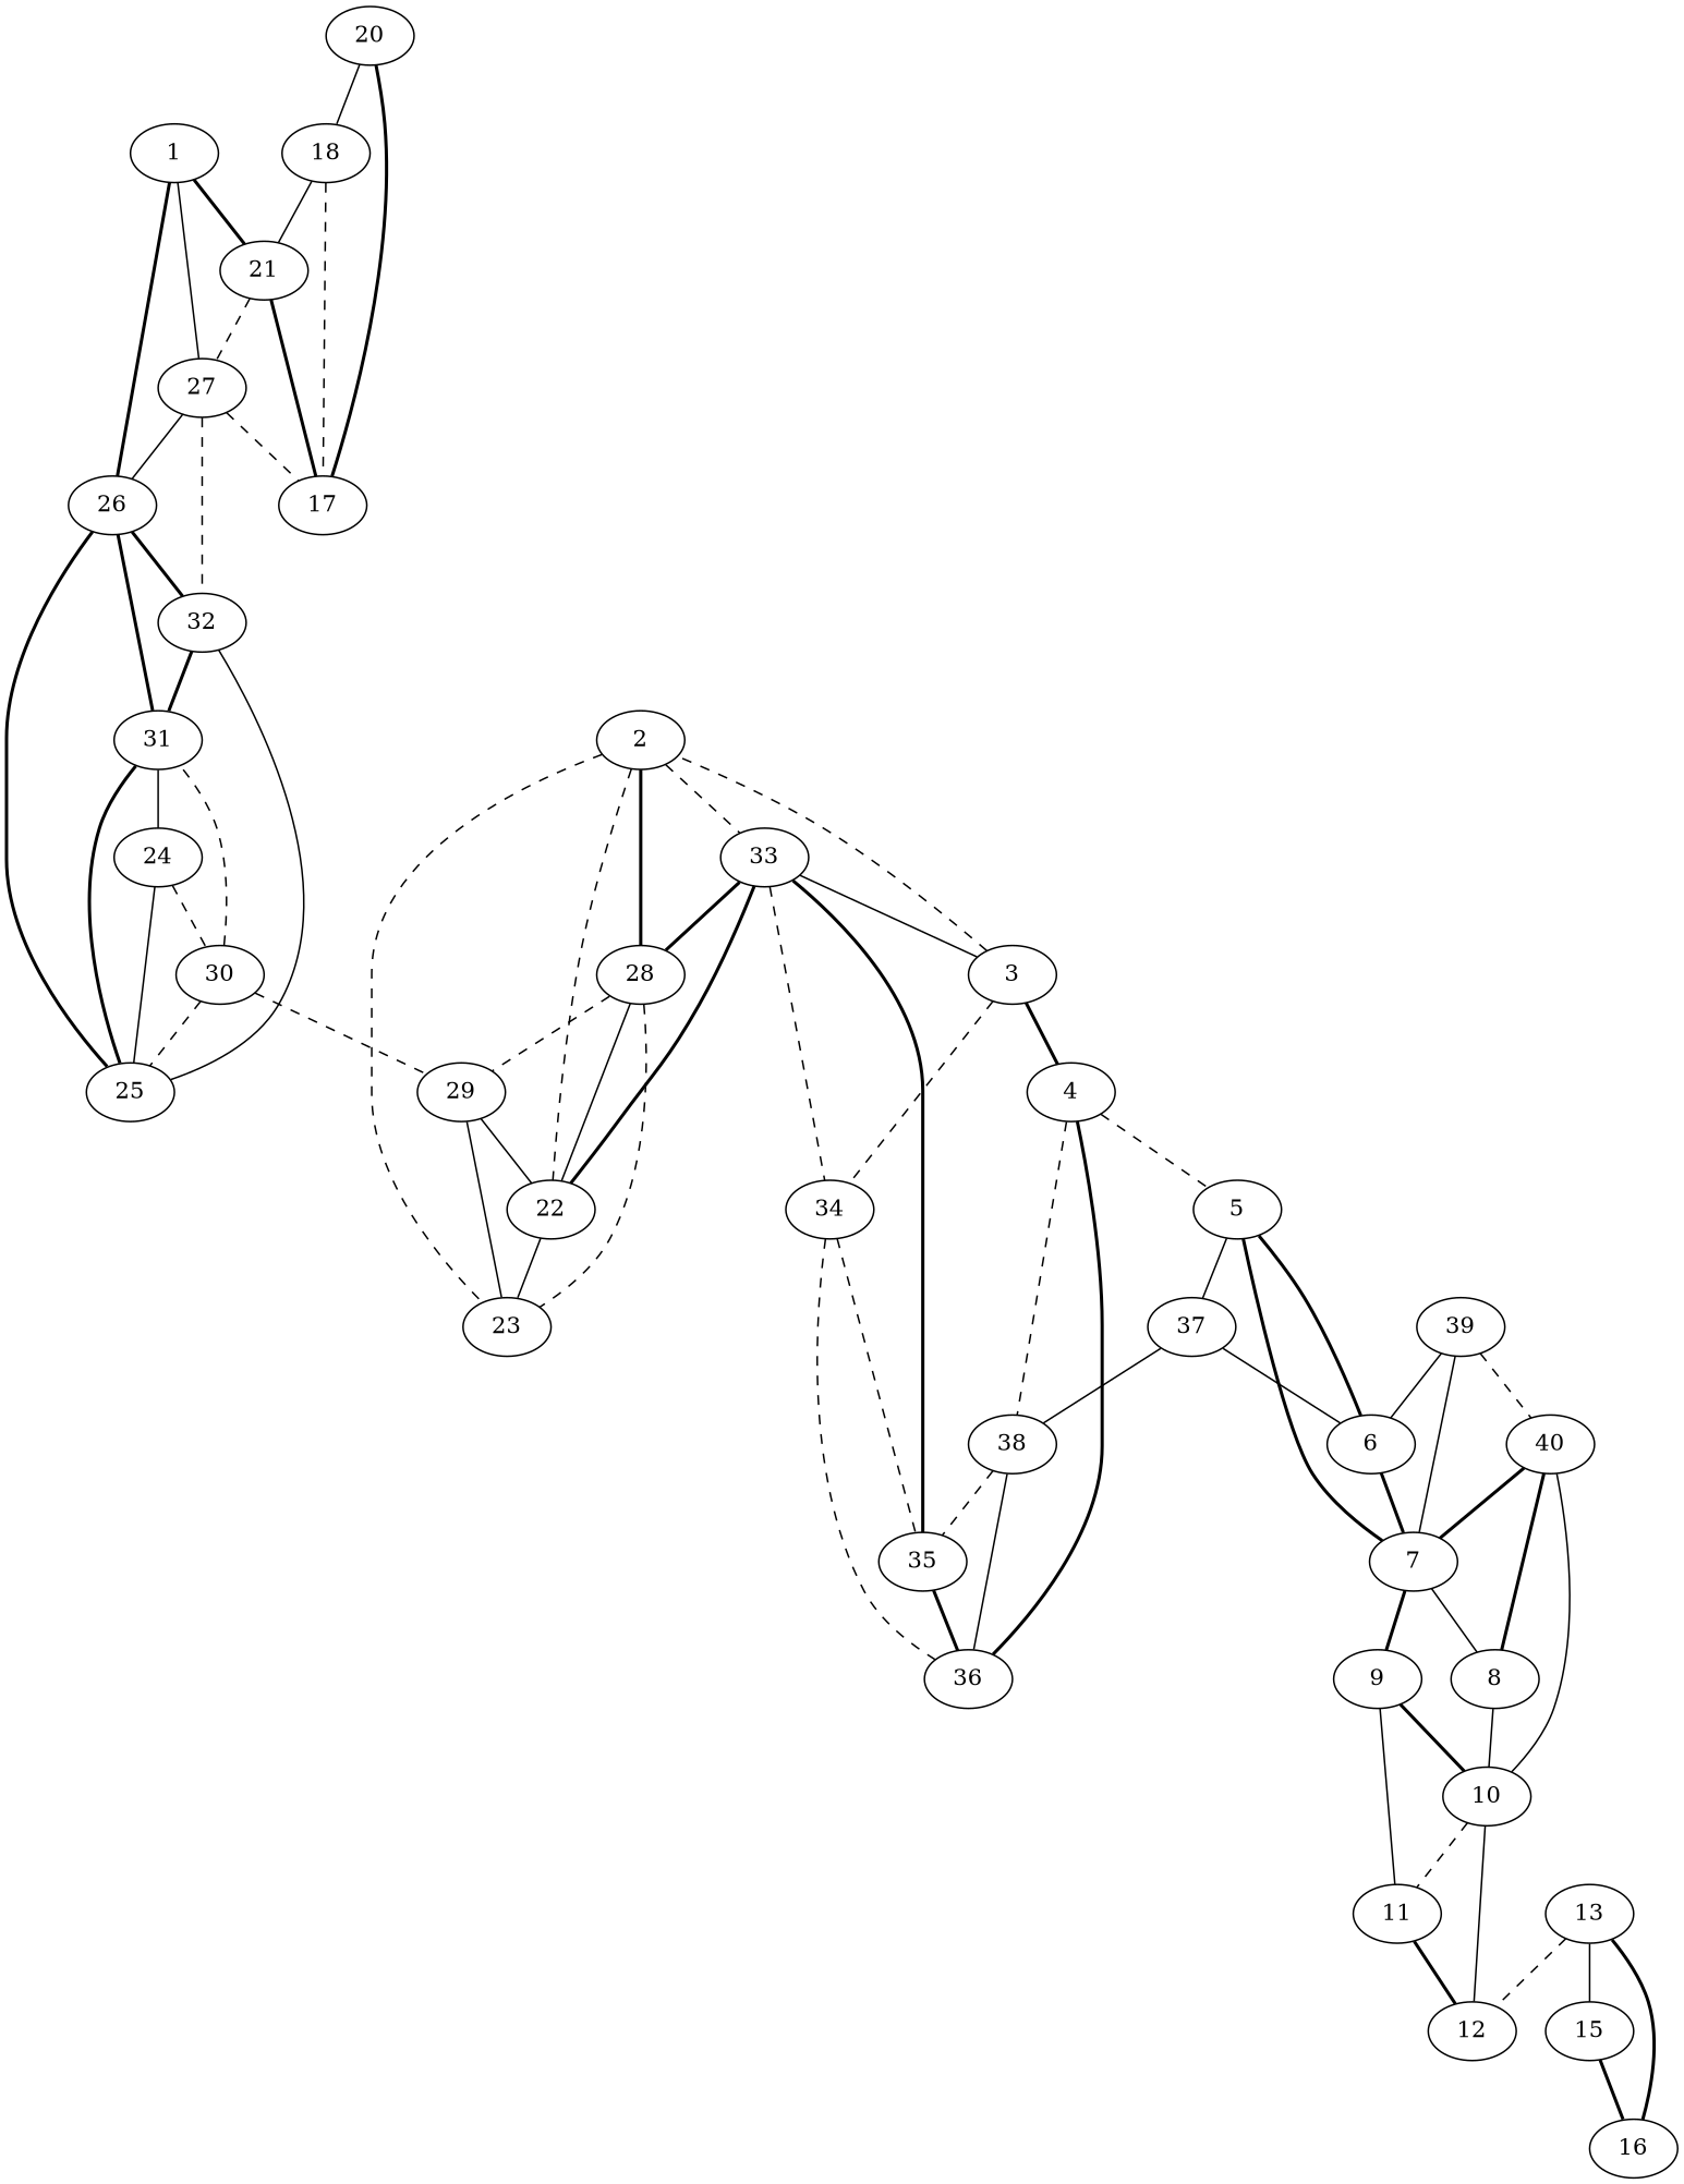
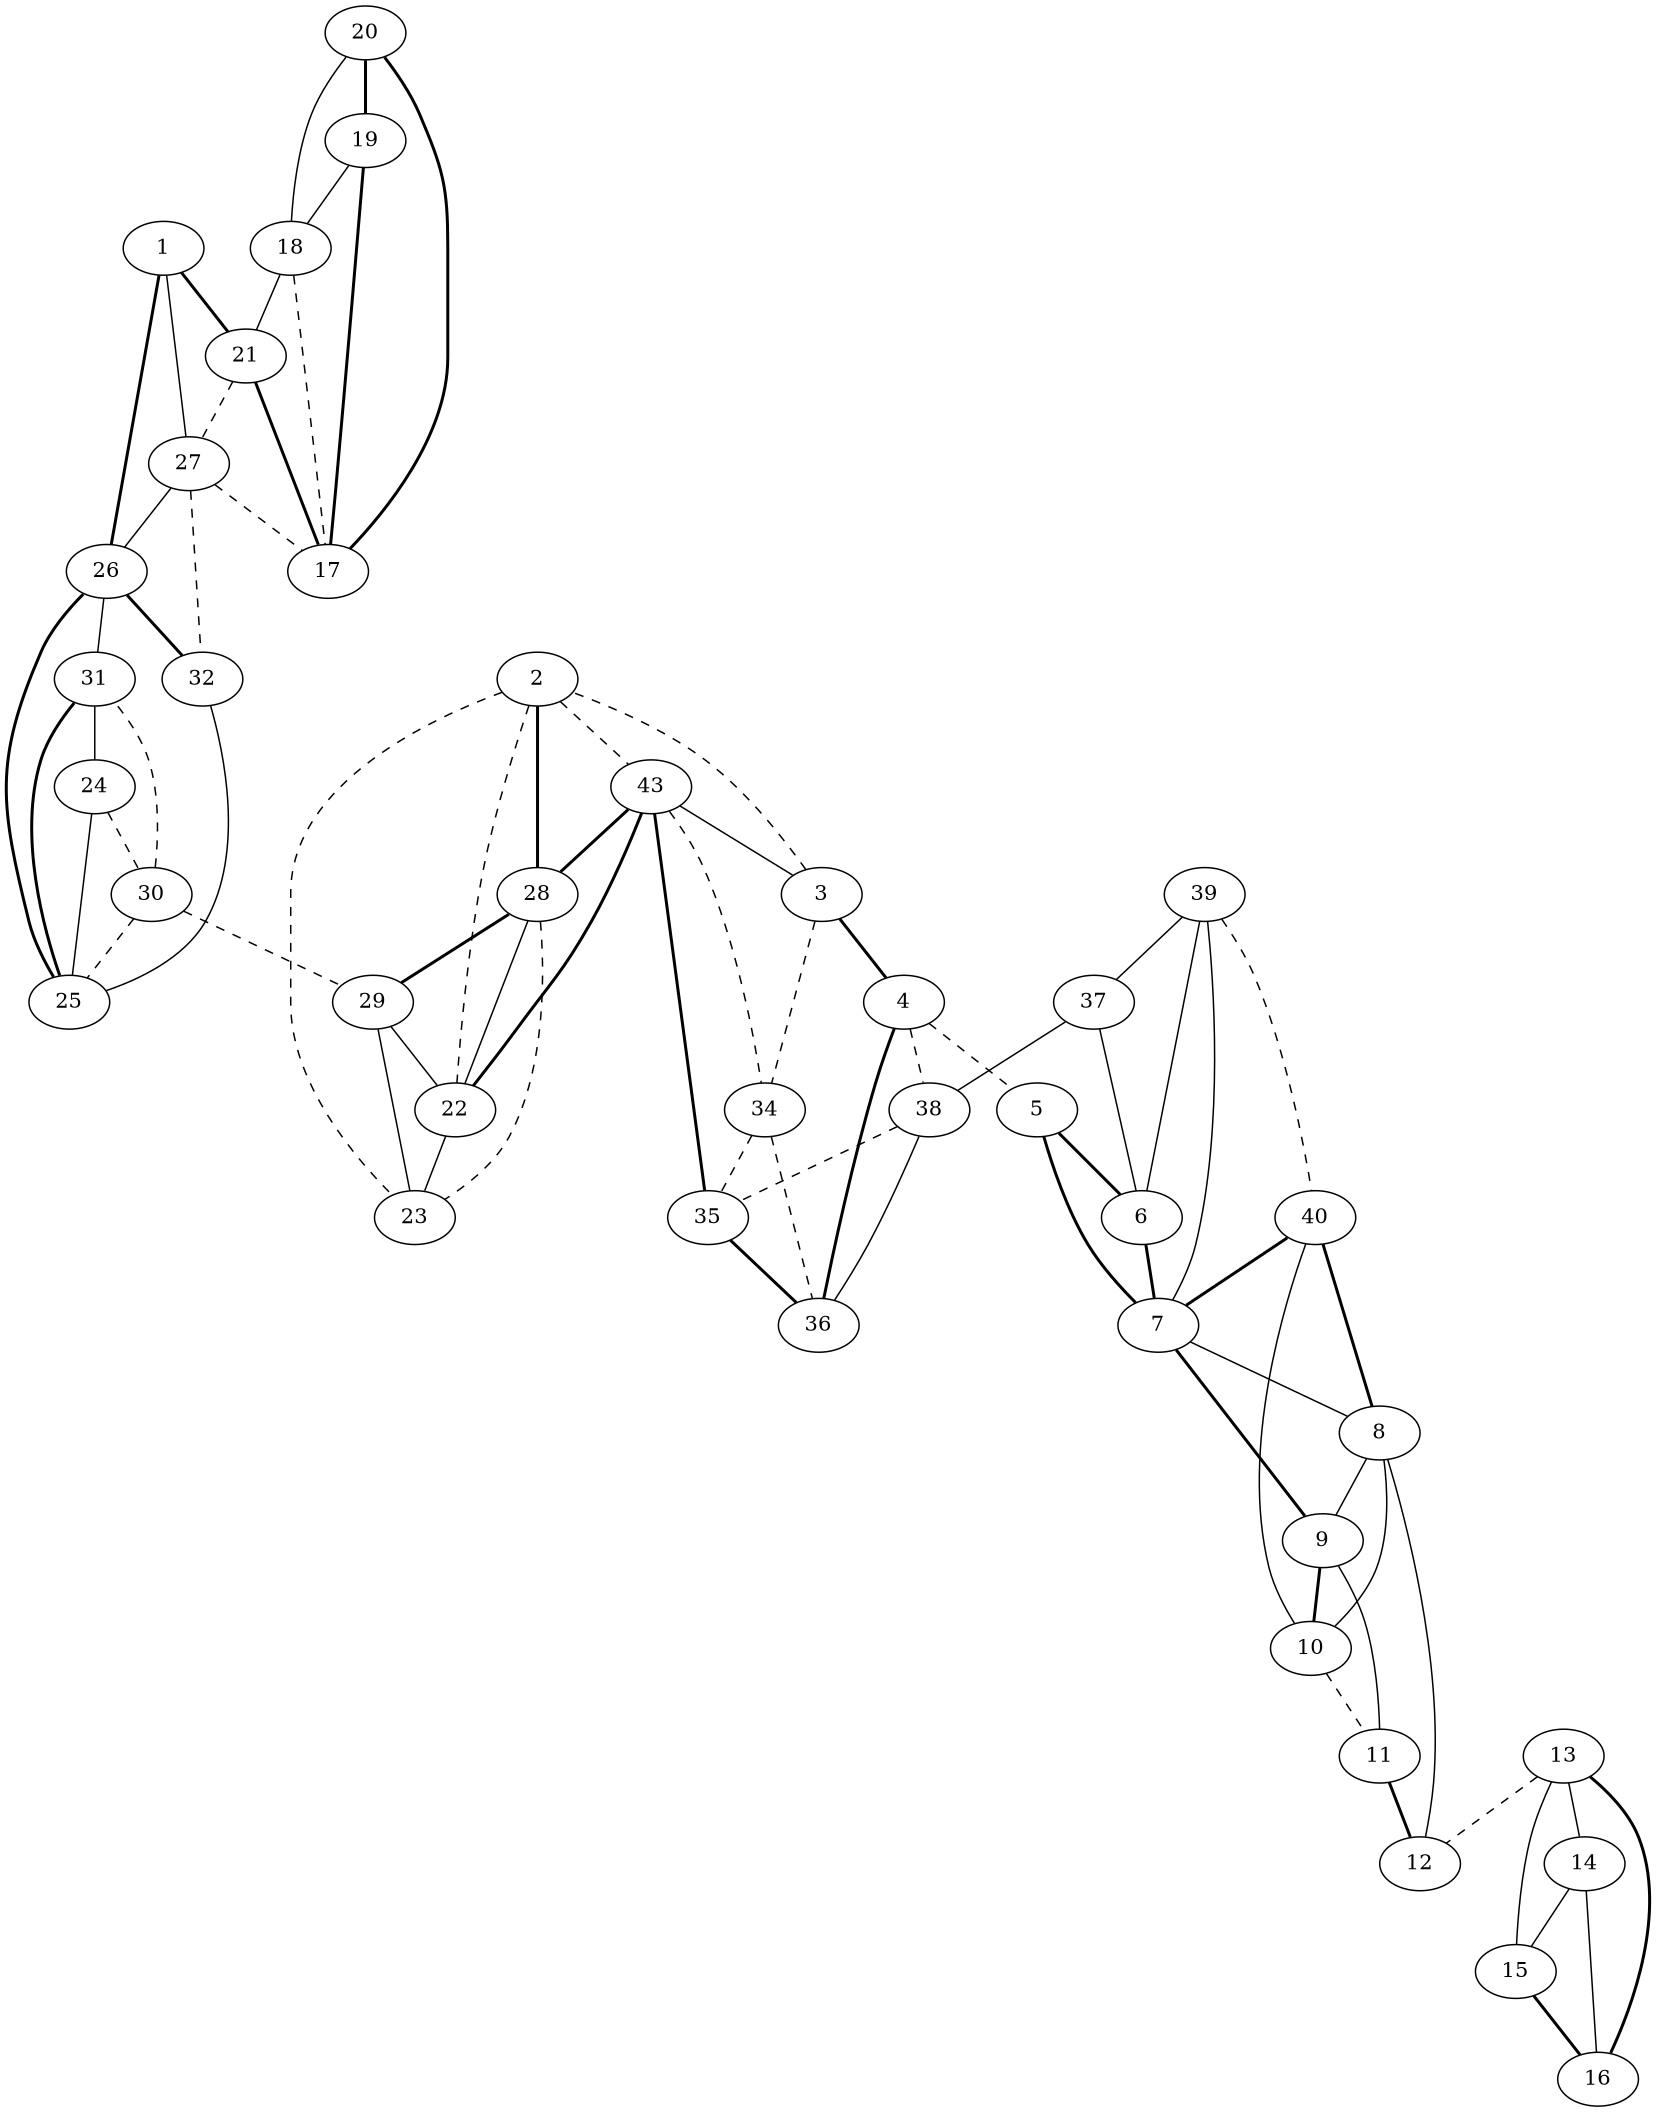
  graph {
    node [aaLength=3 sequence=vanDerWaals type=1]
    edge [distance0=0.0 frequency=1 style=solid type0=2]
    1 [aaLength=10 sequence=DGLCHRLTTV type=0]
    21 [sequence=TQF]
    26 [aaLength=6 sequence=TQGLAK]
    27 [sequence=YSK]
    25 [aaLength=9 sequence=ESLRLEVKL]
    31 [aaLength=9 sequence=ESLRLEVKL]
    32 [aaLength=6 sequence=TQGLAK]
    17 [aaLength=5 sequence=GGFYI]
    24 [aaLength=11 sequence=CFGEVWMGTWN]
    2 [aaLength=10 sequence=SPEAFLQEAQ type=0]
    22 [sequence=PGT]
    23 [aaLength=4 sequence=AIKT]
    28 [sequence=PGT]
-   33 [aaLength=2 sequence=QL]
+   33 [aaLength=2 sequence=QL label=43]
    29 [aaLength=4 sequence=AIKT]
    3 [sequence=GSL type=0]
    34 [aaLength=9 sequence=DFLKGETGK]
    4 [aaLength=13 sequence=HRDLRAANILVGE type=0]
    36 [aaLength=8 sequence=ASGMAYVE]
    35 [aaLength=8 sequence=LPQLVDMA]
    5 [aaLength=7 sequence=IKWTAPE type=0]
    38 [aaLength=5 sequence=GLARL]
    7 [sequence=REV type=0]
    6 [aaLength=22 sequence=TIKSDVWSFGILLTELTTKGRV type=0]
    37 [aaLength=5 sequence=YTARQ]
    8 [aaLength=6 sequence=CPESLH type=0]
    9 [aaLength=6 sequence=LMCQCW type=0]
    10 [aaLength=5 sequence=RPTFE type=0]
    11 [aaLength=8 sequence=YLQAFLED type=0]
    12 [aaLength=17 sequence=TSTEPQXQPGENL type=0]
    13 [aaLength=11 type=0]
+   14 [aaLength=12 type=0]
    15 [aaLength=5 type=0]
    16 [aaLength=11 type=0]
    18 [aaLength=6 sequence=VKHYKI]
+   19 [sequence=VSD]
    20 [aaLength=4 sequence=ENPR]
    30 [aaLength=11 sequence=CFGEVWMGTWN]
    39 [aaLength=4 sequence=DQVE]
    40 [aaLength=4 sequence=RMPC]
    1 -- 21 [distance0=40.86462 style=bold]
    1 -- 26 [distance0=40.86462 style=bold type0=3]
    1 -- 27 [distance0=37.49556 type0=1]
    21 -- 27 [distance0=9.0 style=dashed type0=4]
    26 -- 25 [distance0=13.0 style=bold]
-   26 -- 31 [distance0=13.0 distance1=7.0 frequency=2 style=bold type0=3 type1=4]
+   26 -- 31 [distance0=13.0 distance1=7.0 frequency=2 type0=3 type1=4]
    26 -- 32 [style=bold type0=1]
    27 -- 26 [distance0=22.0 type0=3]
    27 -- 32 [distance0=19.0 style=dashed type0=4]
    27 -- 17 [distance0=20.0 style=dashed]
    31 -- 25 [style=bold type0=5]
    31 -- 24 [distance0=12.0]
    32 -- 25 [distance0=13.0]
-   32 -- 31 [distance0=13.0 style=bold type0=3]
    17 -- 21 [distance0=8.0 distance1=3.0 frequency=2 style=bold type0=1 type1=4]
    24 -- 25 [distance0=12.0]
    24 -- 30 [style=dashed type0=5]
    2 -- 22 [distance0=41.41472 style=dashed type0=1]
    2 -- 23 [distance0=42.41673 style=dashed type0=3]
    2 -- 28 [distance0=41.41472 style=bold]
    2 -- 33 [distance0=11.0 style=dashed type0=4]
    22 -- 23 [distance0=6.0]
    28 -- 22 [type0=5]
    28 -- 23 [distance0=6.0 style=dashed]
-   28 -- 29 [distance0=6.0 style=dashed type0=3]
+   28 -- 29 [distance0=6.0 style=bold type0=3]
    33 -- 22 [distance0=25.0 style=bold]
    33 -- 28 [distance0=25.0 style=bold type0=3]
    33 -- 3 [distance0=18.0 type0=4]
    33 -- 34 [distance0=24.0 style=dashed type0=1]
    29 -- 22 [distance0=6.0]
    29 -- 23 [type0=5]
    3 -- 2 [distance0=58.38343 style=dashed]
    3 -- 34 [distance0=68.50944 distance1=1.0 frequency=2 style=dashed type0=3 type1=4]
    3 -- 4 [distance0=43.58272 style=bold type0=1]
    34 -- 36 [distance0=23.0 style=dashed]
    34 -- 35 [distance0=12.0 distance1=3.0 frequency=2 style=dashed type0=1 type1=4]
    4 -- 36 [distance0=61.50555 style=bold type0=3]
    4 -- 5 [distance0=49.29635 style=dashed]
    4 -- 38 [distance0=9.0 style=dashed type0=4]
    35 -- 33 [distance0=36.0 style=bold type0=3]
    35 -- 36 [distance0=11.0 distance1=3.0 frequency=2 style=bold type0=1 type1=4]
    5 -- 7 [distance0=43.60551 style=bold type0=3]
    5 -- 6 [distance0=15.57203 distance1=7.0 frequency=2 style=bold type0=1 type1=4]
-   5 -- 37 [distance0=42.8968]
+   39 -- 37 [distance0=42.8968]
    38 -- 36 [distance0=35.0]
    38 -- 35 [distance0=46.0 style=dashed type0=3]
    7 -- 8 [distance0=23.56257 type0=1]
    7 -- 9 [distance0=33.03402 style=bold type0=3]
    6 -- 7 [distance0=29.45739 distance1=7.0 frequency=2 style=bold type1=4]
    37 -- 38 [distance0=10.0 type0=1]
    37 -- 6 [distance0=42.82033]
+   8 -- 9 [distance0=10.25531 distance1=1.0 frequency=2 type0=1 type1=4]
    8 -- 10 [distance0=22.85692]
    9 -- 10 [distance0=19.68219 distance1=6.0 frequency=2 style=bold type1=4]
    9 -- 11 [distance0=20.15724 type0=3]
    10 -- 11 [distance0=10.01907 distance1=0.0 frequency=2 style=dashed type0=1 type1=5]
    11 -- 12 [distance0=17.1183 distance1=2.0 frequency=2 style=bold type1=4]
-   12 -- 10 [distance0=15.90714 type0=1]
+   12 -- 8 [distance0=15.90714 type0=1]
    13 -- 12 [distance0=29.55824 style=dashed]
+   13 -- 14 [distance0=27.65355 distance1=0.0 frequency=2 type0=1 type1=4]
    13 -- 15 [distance0=35.35428 type0=3]
+   14 -- 15 [distance0=20.26774 distance1=0.0 frequency=2 type0=1 type1=4]
+   14 -- 16 [distance0=22.63887]
    15 -- 16 [distance0=17.70525 distance1=0.0 frequency=2 style=bold type0=1 type1=4]
    16 -- 13 [distance0=44.40799 style=bold type0=3]
    18 -- 21 [distance0=19.0 type0=3]
    18 -- 17 [distance0=11.0 distance1=5.0 frequency=2 style=dashed type0=1 type1=4]
+   19 -- 17 [distance0=22.0 style=bold]
+   19 -- 18 [distance0=11.0 distance1=8.0 frequency=2 type0=1 type1=4]
    20 -- 17 [distance0=44.0 style=bold type0=3]
    20 -- 18 [distance0=33.0]
+   20 -- 19 [distance0=22.0 distance1=18.0 frequency=2 style=bold type0=1 type1=4]
    30 -- 25 [distance0=12.0 style=dashed]
    30 -- 31 [distance0=12.0 style=dashed type0=3]
    30 -- 29 [distance0=5.0 style=dashed type0=4]
    39 -- 7 [distance0=39.36103]
    39 -- 6 [distance0=48.44152 type0=3]
    39 -- 40 [distance0=7.0 distance1=3.0 frequency=2 style=dashed type0=1 type1=4]
    40 -- 7 [distance0=40.67297 style=bold]
    40 -- 8 [distance0=3.0 style=bold type0=4]
    40 -- 10 [distance0=46.79691 type0=3]
  }
